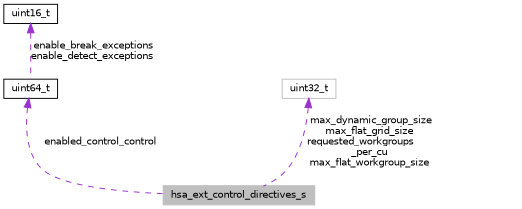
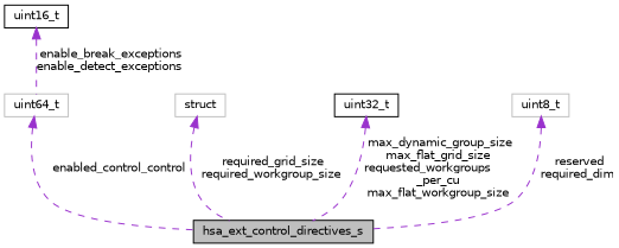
  digraph {
    node [color=black fontname=Helvetica fontsize=10 shape=record]
    edge [color=darkorchid3 dir=back fontname=Helvetica fontsize=10 labelfontname=Helvetica labelfontsize=10 style=dashed]
-   n1 [color=grey75 fillcolor=grey75 fontcolor=black height=0.2 label=hsa_ext_control_directives_s style=filled width=0.4]
-   n2 [height=0.2 label=uint64_t width=0.4]
+   n1 [fillcolor=grey75 fontcolor=black height=0.2 label=hsa_ext_control_directives_s style=filled width=0.4]
+   n2 [color=grey75 height=0.2 label=uint64_t width=0.4]
+   n3 [color=grey75 height=0.2 label=struct width=0.4]
    n4 [height=0.2 label=uint16_t width=0.4]
-   n5 [color=grey75 height=0.2 label=uint32_t width=0.4]
+   n5 [height=0.2 label=uint32_t width=0.4]
+   n6 [color=grey75 height=0.2 label=uint8_t width=0.4]
    n2 -> n1 [label=" enabled_control_control"]
+   n3 -> n1 [label=" required_grid_size\nrequired_workgroup_size"]
    n4 -> n2 [label=" enable_break_exceptions\nenable_detect_exceptions"]
    n5 -> n1 [label=" max_dynamic_group_size\nmax_flat_grid_size\nrequested_workgroups\l_per_cu\nmax_flat_workgroup_size"]
+   n6 -> n1 [label=" reserved\nrequired_dim"]
  }
